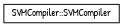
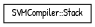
  digraph {
    rankdir=LR
    fontname="Patrick Hand"
-   n1 [color=black fillcolor=white fontname="Patrick Hand" fontsize=10 height=0.2 label="SVMCompiler::SVMCompiler" shape=record style=filled width=0.4]
+   n1 [color=black fillcolor=white fontname="Patrick Hand" fontsize=10 height=0.2 label="SVMCompiler::Stack" shape=record style=filled width=0.4]
  }
